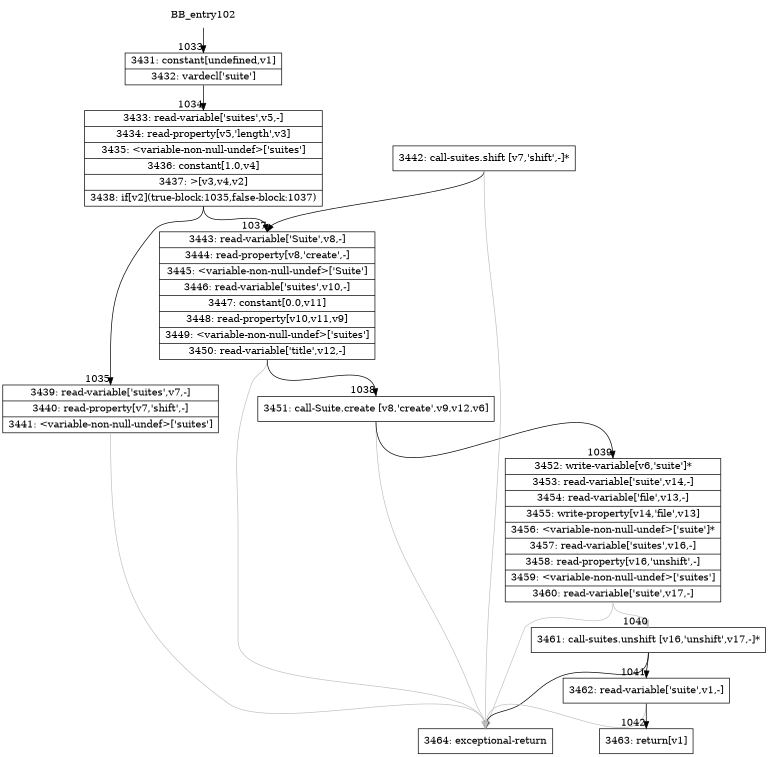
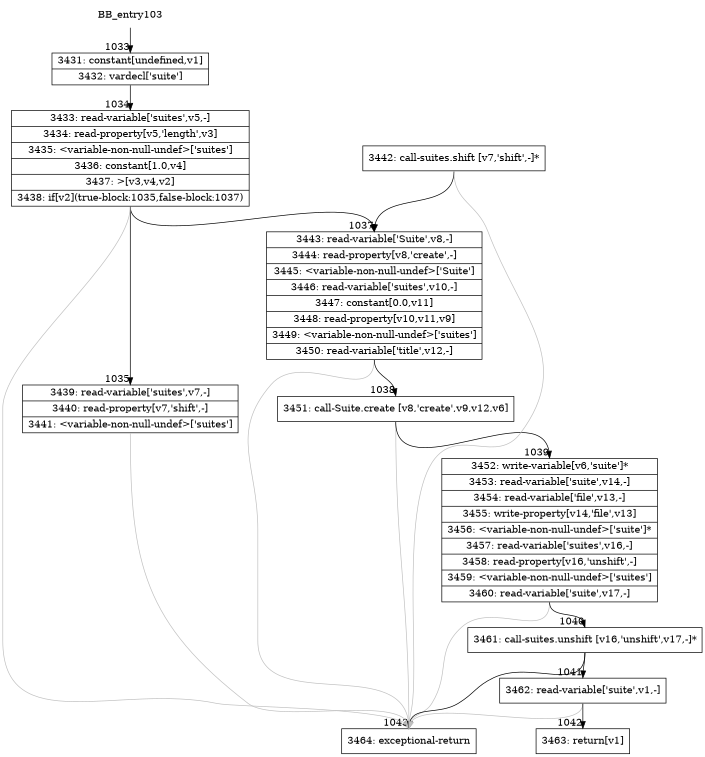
  digraph {
    rankdir=TD
    node [shape=record]
    edge [headport=n tailport=s]
-   BB_entry102 [shape=none]
+   BB_entry102 [shape=none label=BB_entry103]
    n2 [label="{3431: constant[undefined,v1]|3432: vardecl['suite']}"]
    n3 [label="{3433: read-variable['suites',v5,-]|3434: read-property[v5,'length',v3]|3435: \<variable-non-null-undef\>['suites']|3436: constant[1.0,v4]|3437: \>[v3,v4,v2]|3438: if[v2](true-block:1035,false-block:1037)}"]
    n4 [label="{3439: read-variable['suites',v7,-]|3440: read-property[v7,'shift',-]|3441: \<variable-non-null-undef\>['suites']}"]
    n5 [label="{3443: read-variable['Suite',v8,-]|3444: read-property[v8,'create',-]|3445: \<variable-non-null-undef\>['Suite']|3446: read-variable['suites',v10,-]|3447: constant[0.0,v11]|3448: read-property[v10,v11,v9]|3449: \<variable-non-null-undef\>['suites']|3450: read-variable['title',v12,-]}"]
    n6 [label="{3464: exceptional-return}"]
    n7 [label="{3451: call-Suite.create [v8,'create',v9,v12,v6]}"]
    n8 [label="{3442: call-suites.shift [v7,'shift',-]*}"]
    n9 [label="{3452: write-variable[v6,'suite']*|3453: read-variable['suite',v14,-]|3454: read-variable['file',v13,-]|3455: write-property[v14,'file',v13]|3456: \<variable-non-null-undef\>['suite']*|3457: read-variable['suites',v16,-]|3458: read-property[v16,'unshift',-]|3459: \<variable-non-null-undef\>['suites']|3460: read-variable['suite',v17,-]}"]
    n10 [label="{3461: call-suites.unshift [v16,'unshift',v17,-]*}"]
    n11 [label="{3462: read-variable['suite',v1,-]}"]
    n12 [label="{3463: return[v1]}"]
    BB_entry102 -> n2 [headlabel="    1033"]
    n2 -> n3 [headlabel="      1034"]
    n3 -> n4 [headlabel="      1035"]
    n3 -> n5 [headlabel="      1037"]
+   n3 -> n6 [color=gray headlabel="      1043"]
    n4 -> n6 [color=gray]
    n5 -> n6 [color=gray]
    n5 -> n7 [headlabel="      1038"]
    n7 -> n6 [color=gray]
    n7 -> n9 [headlabel="      1039"]
    n8 -> n5
    n8 -> n6 [color=gray]
    n9 -> n6 [color=gray]
-   n9 -> n10 [headlabel="      1040" color=gray]
+   n9 -> n10 [headlabel="      1040"]
    n10 -> n6 [color=black]
    n10 -> n11 [headlabel="      1041"]
    n11 -> n6 [color=gray]
    n11 -> n12 [headlabel="      1042"]
  }
